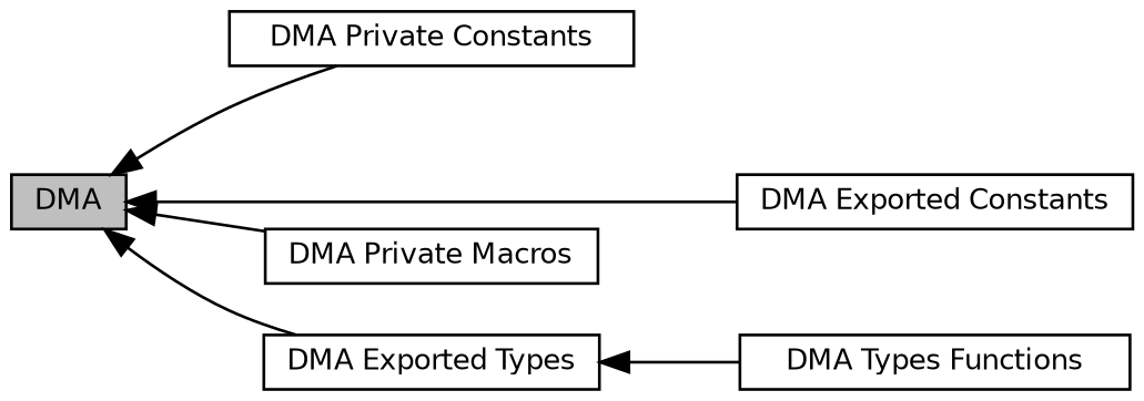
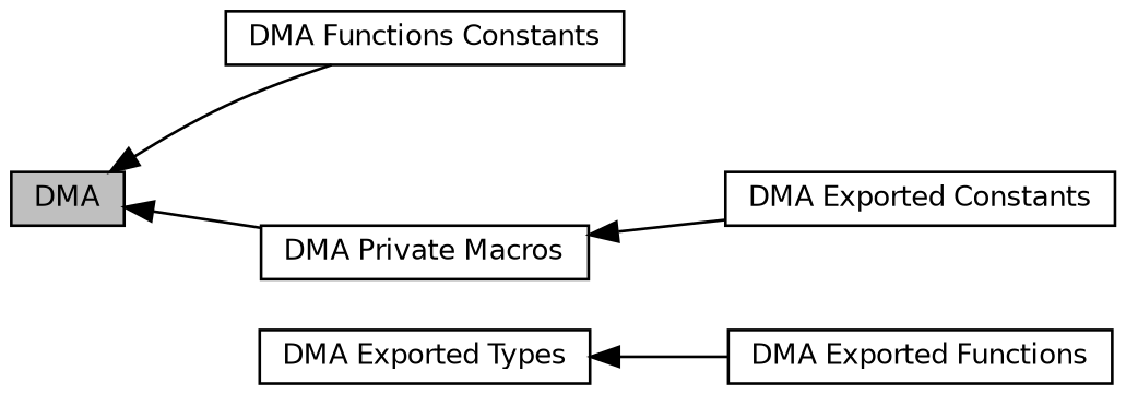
  digraph {
    rankdir=LR
    node [color=black fillcolor=white fontname=Helvetica fontsize=10 shape=box style=filled]
    edge [dir=back fontname=Helvetica fontsize=10 labelfontname=Helvetica labelfontsize=10 shape=plaintext style=solid]
-   n1 [height=0.2 label="DMA Private Constants" width=0.4]
+   n1 [height=0.2 label="DMA Functions Constants" width=0.4]
    n2 [height=0.2 label="DMA Exported Constants" width=0.4]
    n3 [height=0.2 label="DMA Private Macros" width=0.4]
    n4 [height=0.2 label="DMA Exported Types" width=0.4]
-   n5 [height=0.2 label="DMA Types Functions" width=0.4]
+   n5 [height=0.2 label="DMA Exported Functions" width=0.4]
    n6 [fillcolor=grey75 fontcolor=black height=0.2 label=DMA width=0.4]
    n4 -> n5
    n6 -> n1
-   n6 -> n2
+   n3 -> n2
    n6 -> n3
-   n6 -> n4
  }
